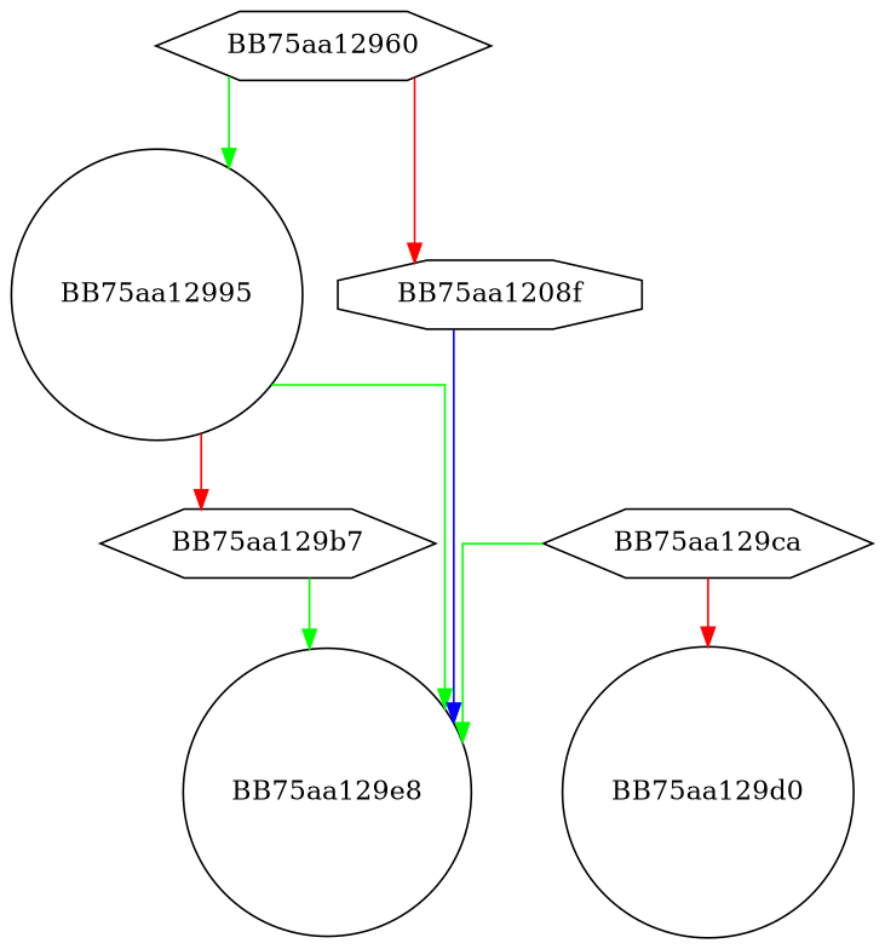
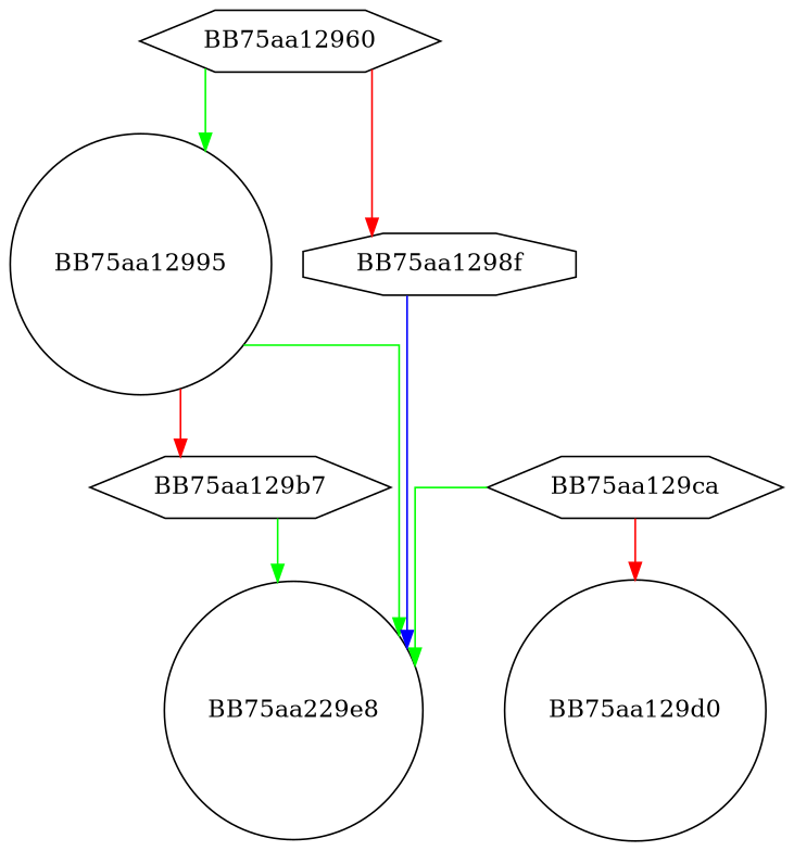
  digraph {
    splines=ortho
    node [shape=circle]
    edge [color=green]
    n1 [label=BB75aa12995]
    BB75aa12960 [shape=hexagon]
-   BB75aa1298f [shape=octagon label=BB75aa1208f]
-   BB75aa129e8
+   BB75aa1298f [shape=octagon]
+   BB75aa129e8 [label=BB75aa229e8]
    BB75aa129b7 [shape=hexagon]
    BB75aa129ca [shape=hexagon]
    BB75aa129d0
    n1 -> BB75aa129e8
    n1 -> BB75aa129b7 [color=red]
    BB75aa12960 -> n1
    BB75aa12960 -> BB75aa1298f [color=red]
    BB75aa1298f -> BB75aa129e8 [color=blue]
    BB75aa129b7 -> BB75aa129e8
    BB75aa129ca -> BB75aa129e8
    BB75aa129ca -> BB75aa129d0 [color=red]
  }
